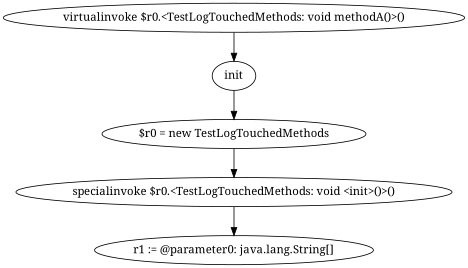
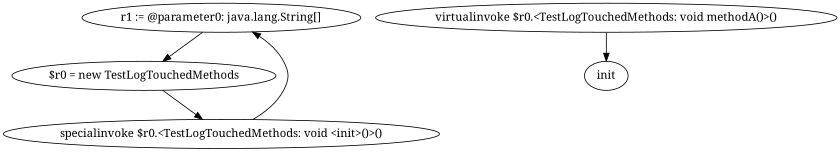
  digraph {
    fontname="Noto Serif"
    node [fontname="Noto Serif"]
    edge [fontname="Noto Serif"]
    "r1 := @parameter0: java.lang.String[]"
    "$r0 = new TestLogTouchedMethods"
    "specialinvoke $r0.<TestLogTouchedMethods: void <init>()>()"
    n4 [label=init]
    "virtualinvoke $r0.<TestLogTouchedMethods: void methodA()>()"
-   n4 -> "$r0 = new TestLogTouchedMethods"
+   "r1 := @parameter0: java.lang.String[]" -> "$r0 = new TestLogTouchedMethods"
    "$r0 = new TestLogTouchedMethods" -> "specialinvoke $r0.<TestLogTouchedMethods: void <init>()>()"
    "specialinvoke $r0.<TestLogTouchedMethods: void <init>()>()" -> "r1 := @parameter0: java.lang.String[]"
    "virtualinvoke $r0.<TestLogTouchedMethods: void methodA()>()" -> n4
  }
